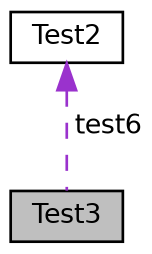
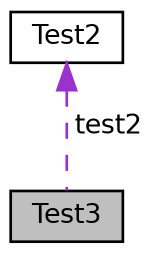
  digraph {
    node [color=black fontname=Helvetica fontsize=10 shape=record style=filled]
    n1 [fillcolor=grey75 fontcolor=black height=0.2 label=Test3 width=0.4]
    n2 [fillcolor=white height=0.2 label=Test2 width=0.4]
-   n2 -> n1 [color=darkorchid3 dir=back fontname=Helvetica fontsize=10 label=" test6" labelfontname=Helvetica labelfontsize=10 style=dashed]
+   n2 -> n1 [color=darkorchid3 dir=back fontname=Helvetica fontsize=10 label=" test2" labelfontname=Helvetica labelfontsize=10 style=dashed]
  }
